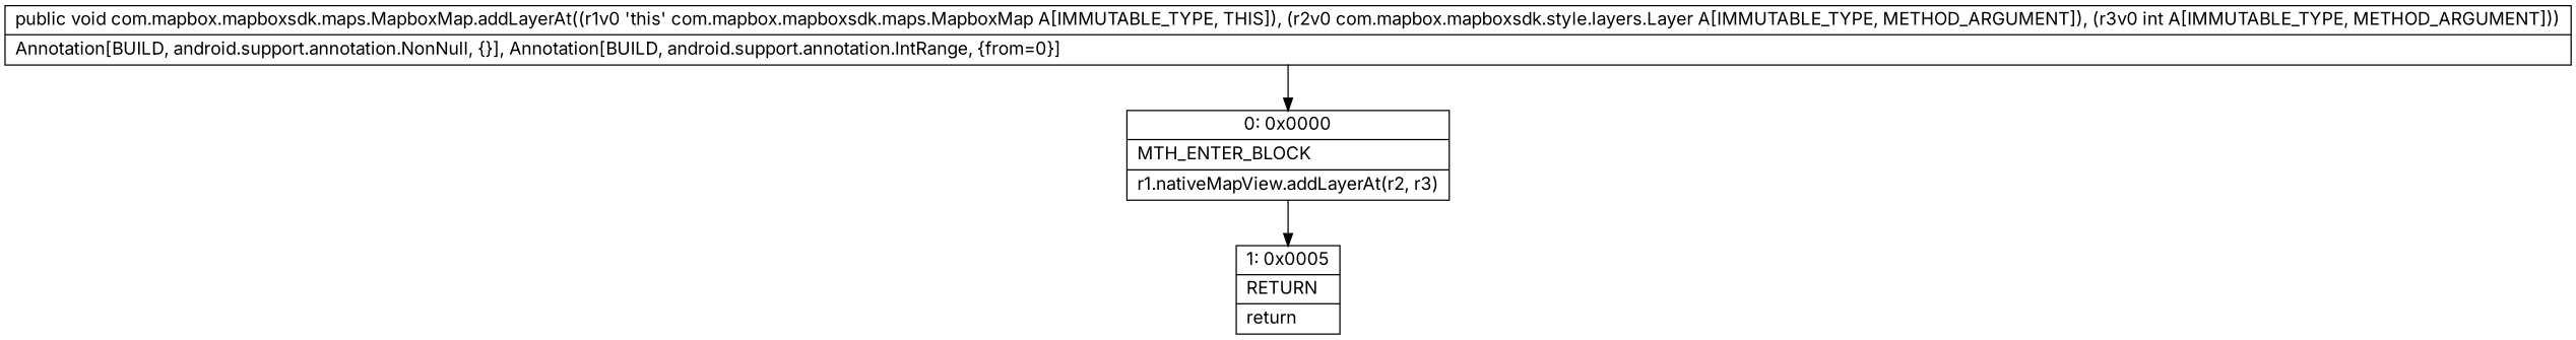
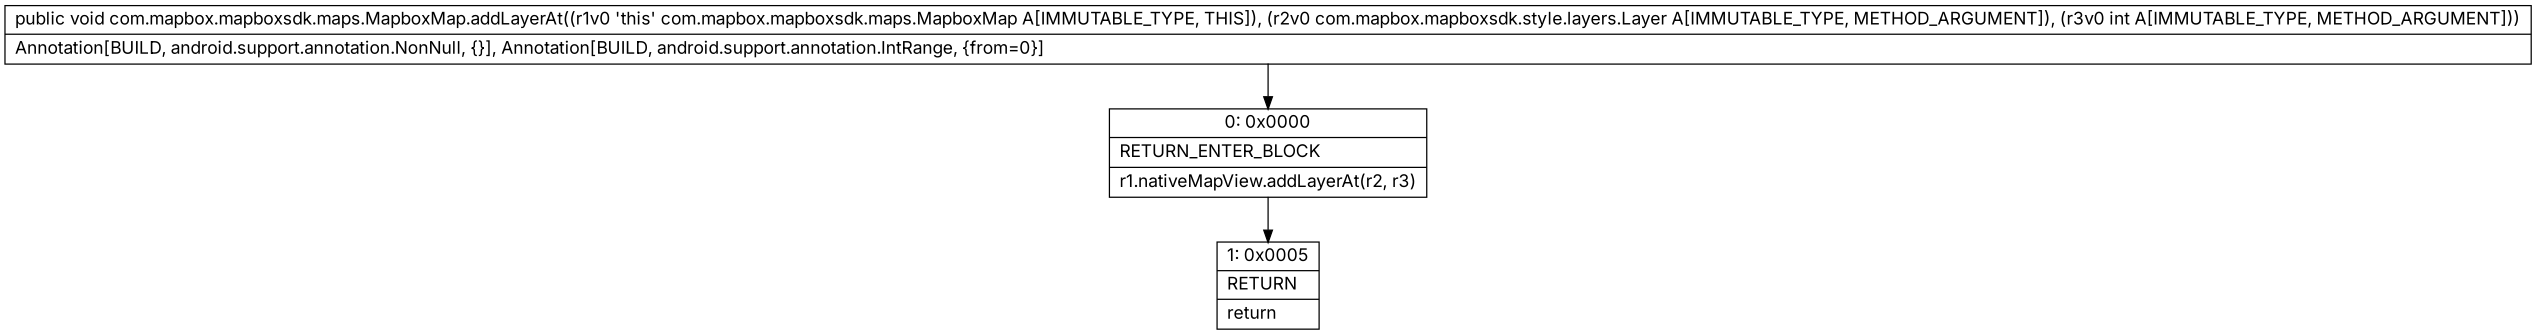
  digraph {
    fontname=Inter
    node [shape=record fontname=Inter]
    edge [fontname=Inter]
-   n1 [label="{0\:\ 0x0000|MTH_ENTER_BLOCK\l|r1.nativeMapView.addLayerAt(r2, r3)\l}"]
+   n1 [label="{0\:\ 0x0000|RETURN_ENTER_BLOCK\l|r1.nativeMapView.addLayerAt(r2, r3)\l}"]
    n2 [label="{1\:\ 0x0005|RETURN\l|return\l}"]
    n3 [label="{public void com.mapbox.mapboxsdk.maps.MapboxMap.addLayerAt((r1v0 'this' com.mapbox.mapboxsdk.maps.MapboxMap A[IMMUTABLE_TYPE, THIS]), (r2v0 com.mapbox.mapboxsdk.style.layers.Layer A[IMMUTABLE_TYPE, METHOD_ARGUMENT]), (r3v0 int A[IMMUTABLE_TYPE, METHOD_ARGUMENT]))  | Annotation[BUILD, android.support.annotation.NonNull, \{\}], Annotation[BUILD, android.support.annotation.IntRange, \{from=0\}]\l}"]
    n1 -> n2
    n3 -> n1
  }
